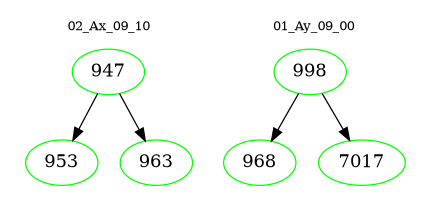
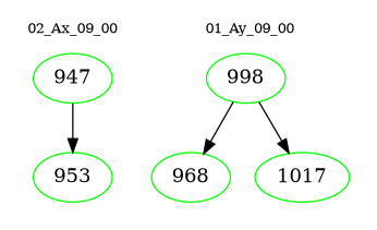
  digraph {
    node [color=green]
    edge [color=black]
    n1 [label=953]
    n2 [label=947]
-   n3 [label=963]
    n4 [label=998]
    n5 [label=968]
-   n6 [label=7017]
+   n6 [label=1017]
    subgraph cluster_1 {
      color=white
      fontsize=10
-     label="02_Ax_09_10"
+     label="02_Ax_09_00"
      n1
      n2
-     n3
    }
    subgraph cluster_2 {
      color=white
      fontsize=10
      label="01_Ay_09_00"
      n4
      n5
      n6
    }
    n2 -> n1
-   n2 -> n3
    n4 -> n5
    n4 -> n6
  }
